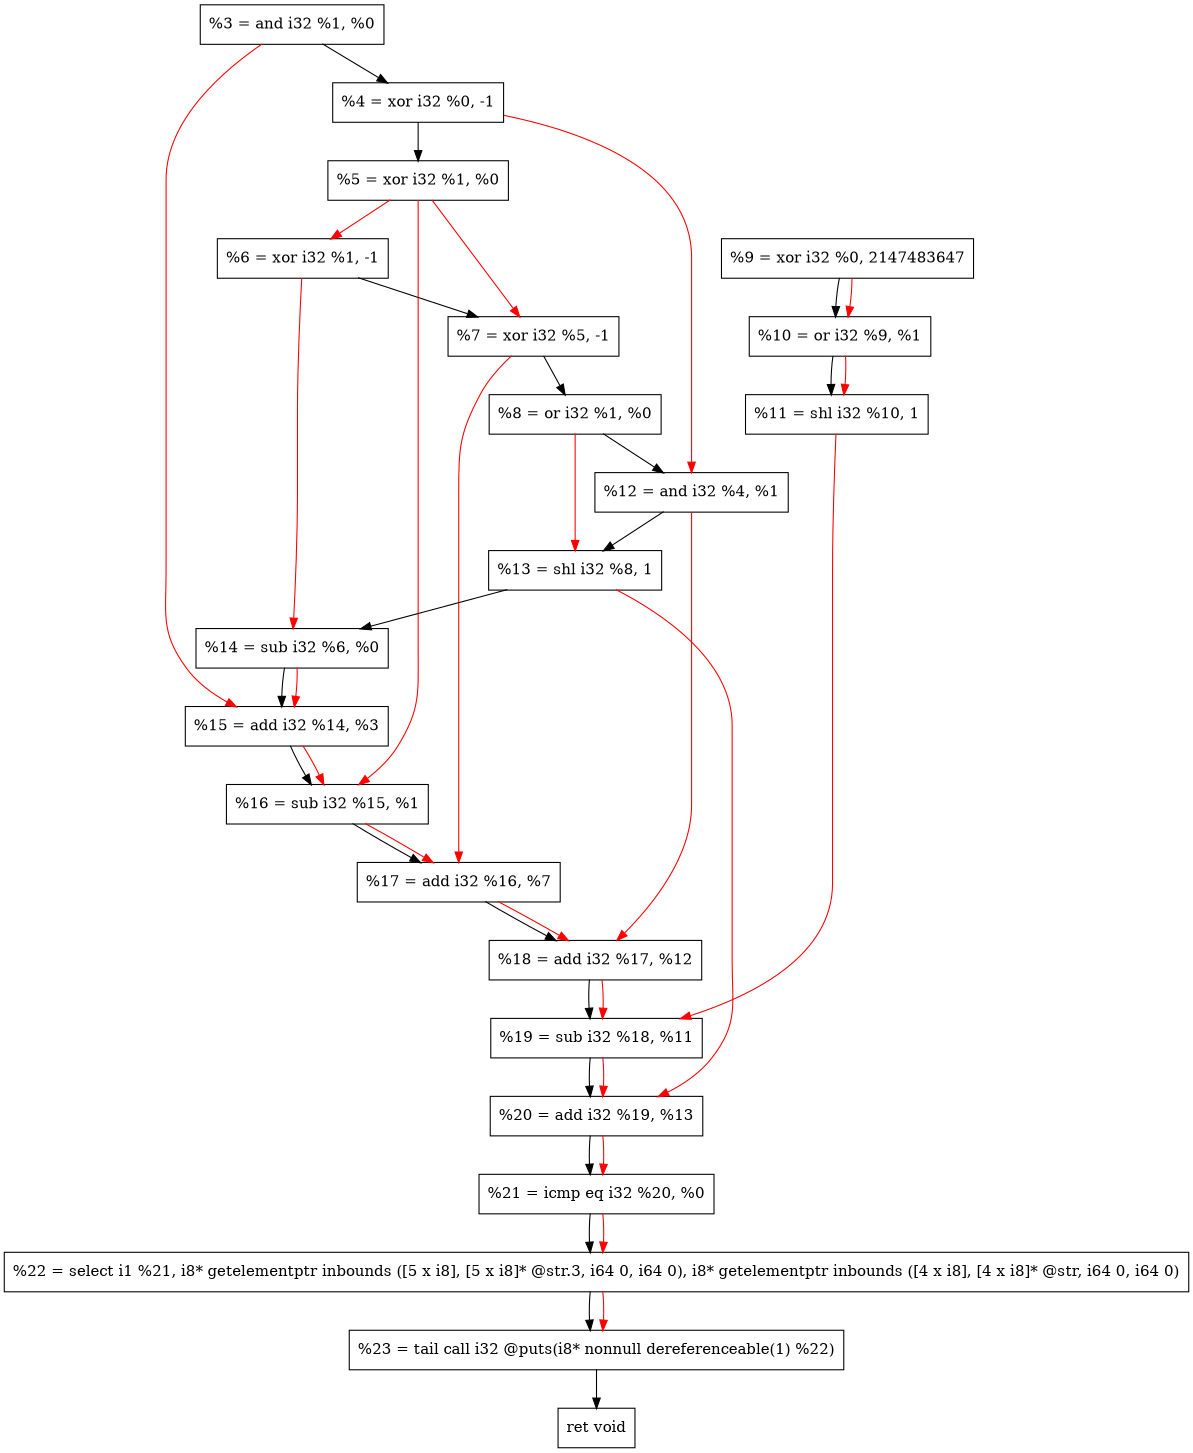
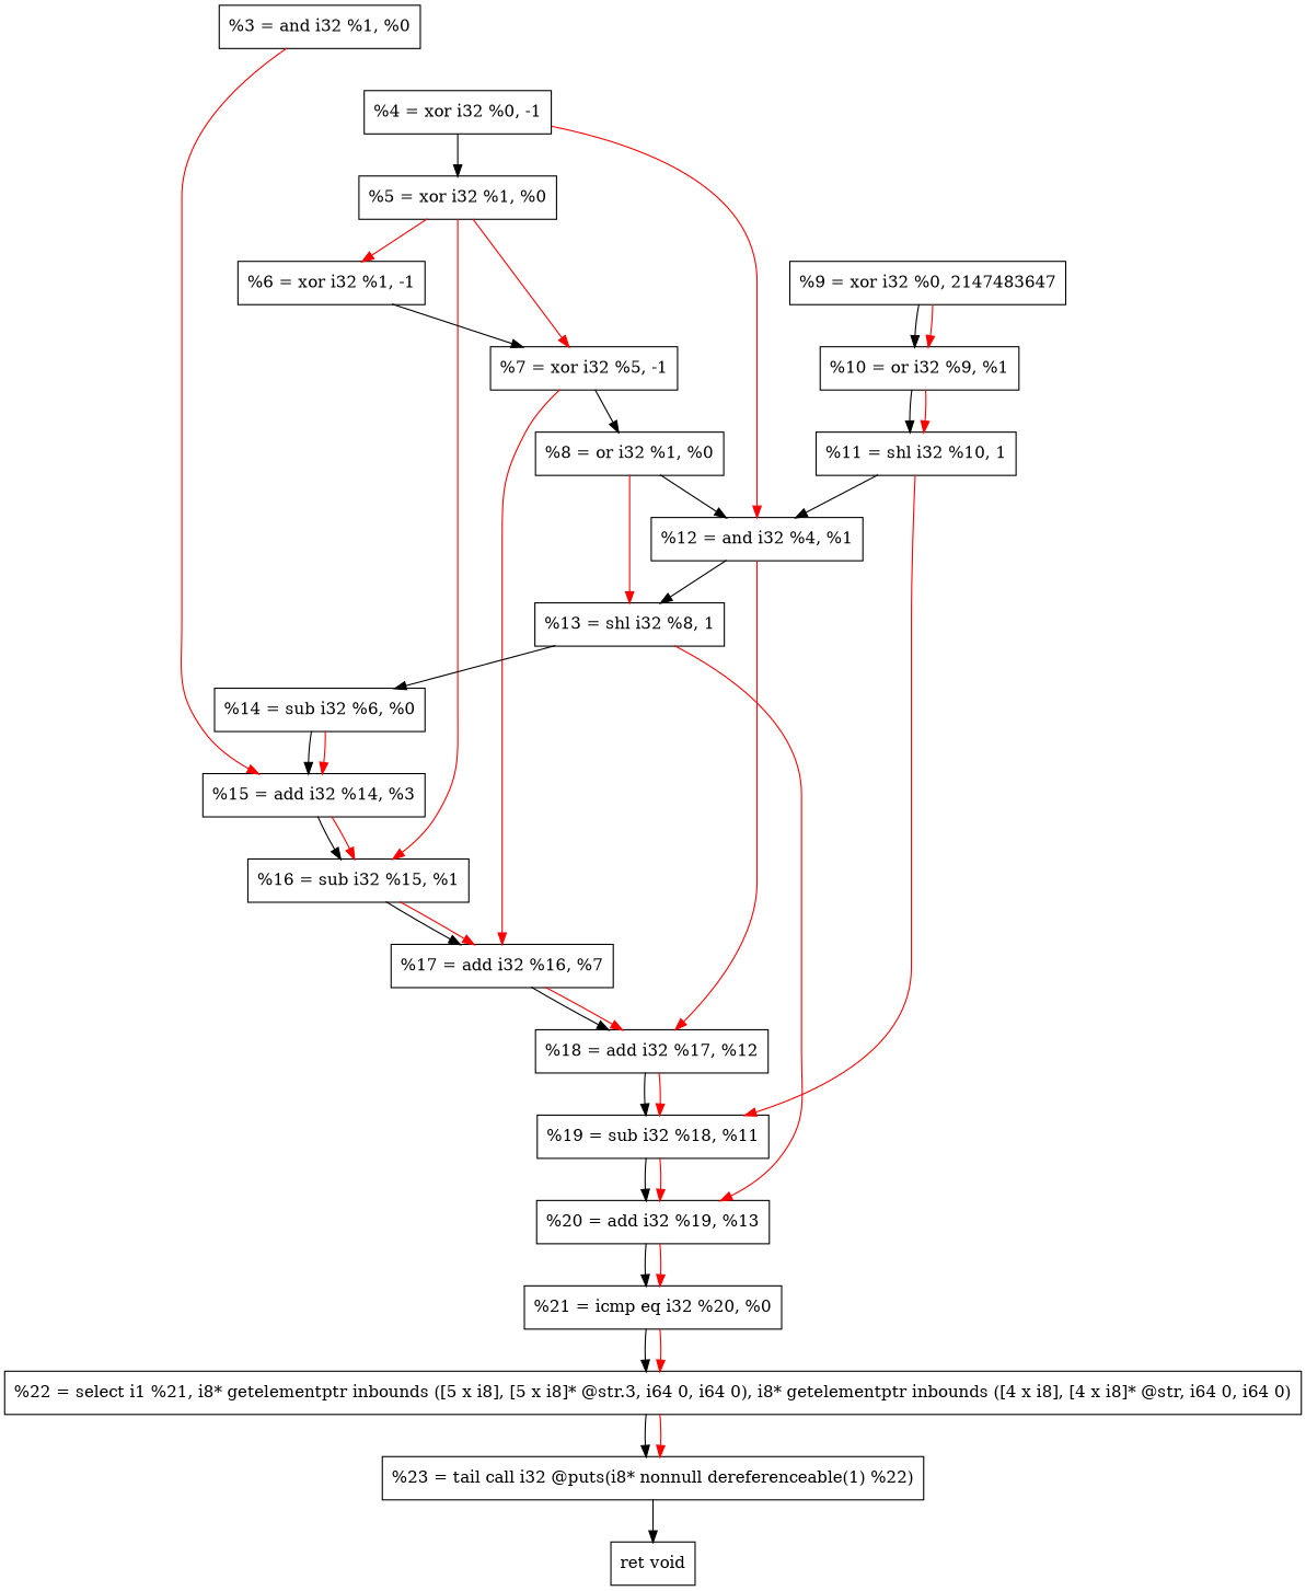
  digraph {
    node [shape=record]
    edge [color=red]
    n1 [label="  %3 = and i32 %1, %0"]
    n2 [label="  %4 = xor i32 %0, -1"]
    n3 [label="  %15 = add i32 %14, %3"]
    n4 [label="  %5 = xor i32 %1, %0"]
    n5 [label="  %12 = and i32 %4, %1"]
    n6 [label="%16 = sub i32 %15, %1"]
    n7 [label="  %6 = xor i32 %1, -1"]
    n8 [label="  %7 = xor i32 %5, -1"]
    n9 [label="  %13 = shl i32 %8, 1"]
    n10 [label="  %18 = add i32 %17, %12"]
    n11 [label="  %14 = sub i32 %6, %0"]
    n12 [label="  %8 = or i32 %1, %0"]
    n13 [label="  %17 = add i32 %16, %7"]
    n14 [label="  %9 = xor i32 %0, 2147483647"]
    n15 [label="  %10 = or i32 %9, %1"]
    n16 [label="  %20 = add i32 %19, %13"]
    n17 [label="  %11 = shl i32 %10, 1"]
    n18 [label="  %19 = sub i32 %18, %11"]
    n19 [label="  %21 = icmp eq i32 %20, %0"]
    n20 [label="  %22 = select i1 %21, i8* getelementptr inbounds ([5 x i8], [5 x i8]* @str.3, i64 0, i64 0), i8* getelementptr inbounds ([4 x i8], [4 x i8]* @str, i64 0, i64 0)"]
    n21 [label="  %23 = tail call i32 @puts(i8* nonnull dereferenceable(1) %22)"]
    n22 [label="  ret void"]
-   n1 -> n2 [color=""]
    n1 -> n3
    n2 -> n4 [color=""]
    n2 -> n5
    n3 -> n6 [color=""]
    n3 -> n6
    n4 -> n6
    n4 -> n7
    n4 -> n8
    n5 -> n9 [color=""]
    n5 -> n10
    n6 -> n13 [color=""]
    n6 -> n13
    n7 -> n8 [color=""]
-   n7 -> n11
    n8 -> n12 [color=""]
    n8 -> n13
    n9 -> n11 [color=""]
    n9 -> n16
    n10 -> n18 [color=""]
    n10 -> n18
    n11 -> n3 [color=""]
    n11 -> n3
    n12 -> n5 [color=""]
    n12 -> n9
    n13 -> n10 [color=""]
    n13 -> n10
    n14 -> n15 [color=""]
    n14 -> n15
    n15 -> n17 [color=""]
    n15 -> n17
    n16 -> n19 [color=""]
    n16 -> n19
+   n17 -> n5 [color=""]
    n17 -> n18
    n18 -> n16 [color=""]
    n18 -> n16
    n19 -> n20 [color=""]
    n19 -> n20
    n20 -> n21 [color=""]
    n20 -> n21
    n21 -> n22 [color=""]
  }
